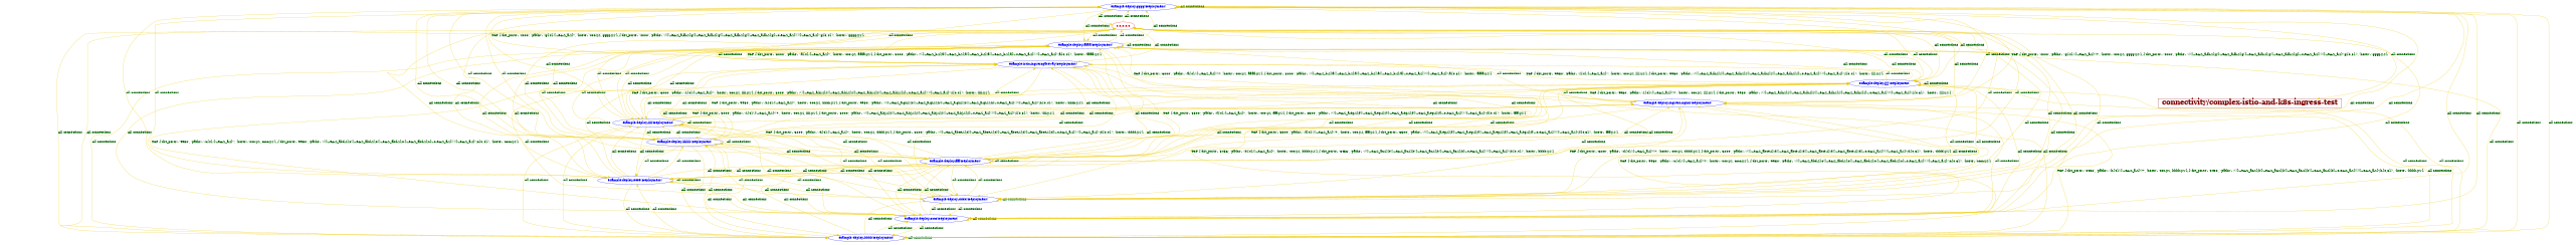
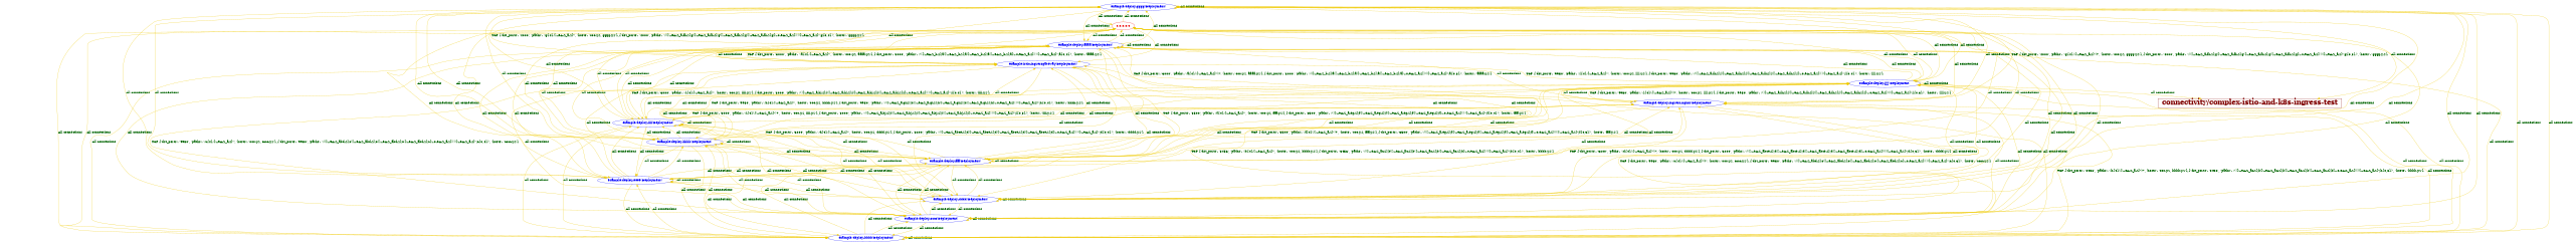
  digraph {
    node [color=blue fontcolor=blue]
    edge [color=gold2 fontcolor=darkgreen]
    n1 [color=webmaroon fontcolor=webmaroon fontsize=30 label=< <B>connectivity/complex-istio-and-k8s-ingress-test</B> > shape=box]
    n2 [color=red2 fontcolor=red2 label="0.0.0.0/0"]
    n3 [label="example/deploy-aaaa(Deployment)"]
    n4 [label="example/deploy-bbbb(Deployment)"]
    n5 [label="example/deploy-cccc(Deployment)"]
    n6 [label="example/deploy-dddd(Deployment)"]
    n7 [label="example/deploy-eeee(Deployment)"]
    n8 [label="example/deploy-ffff(Deployment)"]
    n9 [label="example/deploy-gggg(Deployment)"]
    n10 [label="example/deploy-hhhh(Deployment)"]
    n11 [label="example/deploy-iiii(Deployment)"]
    n12 [label="example/deploy-ingress-nginx(Deployment)"]
    n13 [label="example/deploy-jjjj(Deployment)"]
    n14 [label="example/istio-ingressgateway(Deployment)"]
    n2 -> n3 [label="All connections"]
    n2 -> n4 [label="All connections"]
    n2 -> n5 [label="All connections"]
    n2 -> n6 [label="All connections"]
    n2 -> n7 [label="All connections"]
    n2 -> n8 [label="All connections"]
    n2 -> n9 [label="All connections"]
    n2 -> n10 [label="All connections"]
    n2 -> n11 [label="All connections"]
    n2 -> n12 [label="All connections"]
    n2 -> n13 [label="All connections"]
    n2 -> n14 [label="All connections"]
    n3 -> n2 [label="All connections"]
    n3 -> n3 [label="All connections"]
    n3 -> n4 [label="All connections"]
    n3 -> n5 [label="All connections"]
    n3 -> n6 [label="All connections"]
    n3 -> n7 [label="All connections"]
    n3 -> n8 [label="All connections"]
    n3 -> n9 [label="All connections"]
    n3 -> n10 [label="All connections"]
    n3 -> n11 [label="All connections"]
    n3 -> n12 [label="All connections"]
    n3 -> n13 [label="All connections"]
    n3 -> n14 [label="All connections"]
    n4 -> n2 [label="All connections"]
    n4 -> n3 [label="All connections"]
    n4 -> n4 [label="All connections"]
    n4 -> n5 [label="All connections"]
    n4 -> n6 [label="All connections"]
    n4 -> n7 [label="All connections"]
    n4 -> n8 [label="All connections"]
    n4 -> n9 [label="All connections"]
    n4 -> n10 [label="All connections"]
    n4 -> n11 [label="All connections"]
    n4 -> n12 [label="All connections"]
    n4 -> n13 [label="All connections"]
    n4 -> n14 [label="All connections"]
    n5 -> n2 [label="All connections"]
    n5 -> n3 [label="All connections"]
    n5 -> n4 [label="All connections"]
    n5 -> n5 [label="All connections"]
    n5 -> n6 [label="All connections"]
    n5 -> n8 [label="All connections"]
    n5 -> n9 [label="All connections"]
    n5 -> n10 [label="All connections"]
    n5 -> n11 [label="All connections"]
    n5 -> n12 [label="All connections"]
    n5 -> n13 [label="All connections"]
    n5 -> n14 [label="All connections"]
    n6 -> n2 [label="All connections"]
    n6 -> n3 [label="All connections"]
    n6 -> n5 [label="All connections"]
    n6 -> n6 [label="All connections"]
    n6 -> n7 [label="All connections"]
    n6 -> n8 [label="All connections"]
    n6 -> n9 [label="All connections"]
    n6 -> n10 [label="All connections"]
    n6 -> n11 [label="All connections"]
    n6 -> n12 [label="All connections"]
    n6 -> n13 [label="All connections"]
    n6 -> n14 [label="All connections"]
    n7 -> n2 [label="All connections"]
    n7 -> n3 [label="All connections"]
    n7 -> n4 [label="All connections"]
    n7 -> n5 [label="All connections"]
    n7 -> n6 [label="All connections"]
    n7 -> n7 [label="All connections"]
    n7 -> n8 [label="All connections"]
    n7 -> n9 [label="All connections"]
    n7 -> n10 [label="All connections"]
    n7 -> n11 [label="All connections"]
    n7 -> n12 [label="All connections"]
    n7 -> n13 [label="All connections"]
    n7 -> n14 [label="All connections"]
    n8 -> n2 [label="All connections"]
    n8 -> n3 [label="All connections"]
    n8 -> n4 [label="All connections"]
    n8 -> n5 [label="All connections"]
    n8 -> n6 [label="All connections"]
    n8 -> n7 [label="All connections"]
    n8 -> n8 [label="All connections"]
    n8 -> n9 [label="All connections"]
    n8 -> n10 [label="All connections"]
    n8 -> n11 [label="All connections"]
    n8 -> n12 [label="All connections"]
    n8 -> n13 [label="All connections"]
    n8 -> n14 [label="All connections"]
    n9 -> n1 [label="All connections"]
    n9 -> n2 [label="All connections"]
    n9 -> n3 [label="All connections"]
    n9 -> n4 [label="All connections"]
    n9 -> n5 [label="All connections"]
    n9 -> n6 [label="All connections"]
    n9 -> n7 [label="All connections"]
    n9 -> n8 [label="All connections"]
    n9 -> n9 [label="All connections"]
-   n9 -> n10 [label="All connections"]
    n9 -> n12 [label="All connections"]
    n9 -> n13 [label="All connections"]
    n9 -> n14 [label="All connections"]
    n10 -> n2 [label="All connections"]
    n10 -> n3 [label="All connections"]
    n10 -> n4 [label="All connections"]
    n10 -> n5 [label="All connections"]
    n10 -> n6 [label="All connections"]
    n10 -> n7 [label="All connections"]
    n10 -> n8 [label="All connections"]
    n10 -> n9 [label="All connections"]
    n10 -> n10 [label="All connections"]
    n10 -> n11 [label="All connections"]
    n10 -> n12 [label="All connections"]
    n10 -> n13 [label="All connections"]
    n10 -> n14 [label="All connections"]
    n11 -> n2 [label="All connections"]
    n11 -> n3 [label="All connections"]
    n11 -> n4 [label="All connections"]
    n11 -> n5 [label="All connections"]
    n11 -> n6 [label="All connections"]
    n11 -> n7 [label="All connections"]
    n11 -> n8 [label="All connections"]
    n11 -> n9 [label="All connections"]
    n11 -> n10 [label="All connections"]
    n11 -> n11 [label="All connections"]
    n11 -> n12 [label="All connections"]
    n11 -> n13 [label="All connections"]
    n11 -> n14 [label="All connections"]
    n12 -> n3 [label="TCP {'dst_ports': '3000', 'paths': '/a{4}(/[\\--9A-Z_a-z]*)?', 'hosts': 'ooo.y.z, aaaa.y.z'},{'dst_ports': '3000', 'paths': '/(([\\--9A-Z_b-z]|a([\\--9A-Z_b-z]|a([\\--9A-Z_b-z]|a([\\--9A-Z_b-z]|a[\\-.0-9A-Z_a-z]))))[\\--9A-Z_a-z]*|a{0,3})', 'hosts': 'aaaa.y.z'}"]
    n12 -> n4 [label="TCP {'dst_ports': '3456', 'paths': '/b{4}(/[\\--9A-Z_a-z]*)?', 'hosts': 'ooo.y.z, bbbb.y.z'},{'dst_ports': '3456', 'paths': '/(([\\--9A-Z_ac-z]|b([\\--9A-Z_ac-z]|b([\\--9A-Z_ac-z]|b([\\--9A-Z_ac-z]|b[\\-.0-9A-Z_a-z]))))[\\--9A-Z_a-z]*|b{0,3})', 'hosts': 'bbbb.y.z'}"]
    n12 -> n5 [label="TCP {'dst_ports': '9950', 'paths': '/c{4}(/[\\--9A-Z_a-z]*)?', 'hosts': 'ooo.y.z, cccc.y.z'},{'dst_ports': '9950', 'paths': '/(([\\--9A-Z_abd-z]|c([\\--9A-Z_abd-z]|c([\\--9A-Z_abd-z]|c([\\--9A-Z_abd-z]|c[\\-.0-9A-Z_a-z]))))[\\--9A-Z_a-z]*|c{0,3})', 'hosts': 'cccc.y.z'}"]
    n12 -> n6 [label="TCP {'dst_ports': '3200', 'paths': '/d{4}(/[\\--9A-Z_a-z]*)?', 'hosts': 'ooo.y.z, dddd.y.z'},{'dst_ports': '3200', 'paths': '/(([\\--9A-Z_abce-z]|d([\\--9A-Z_abce-z]|d([\\--9A-Z_abce-z]|d([\\--9A-Z_abce-z]|d[\\-.0-9A-Z_a-z]))))[\\--9A-Z_a-z]*|d{0,3})', 'hosts': 'dddd.y.z'}"]
    n12 -> n8 [label="TCP {'dst_ports': '3500', 'paths': '/f{4}(/[\\--9A-Z_a-z]*)?', 'hosts': 'ooo.y.z, ffff.y.z'},{'dst_ports': '3500', 'paths': '/(([\\--9A-Z_a-eg-z]|f([\\--9A-Z_a-eg-z]|f([\\--9A-Z_a-eg-z]|f([\\--9A-Z_a-eg-z]|f[\\-.0-9A-Z_a-z]))))[\\--9A-Z_a-z]*|f{0,3})', 'hosts': 'ffff.y.z'}"]
    n12 -> n9 [label="TCP {'dst_ports': '4000', 'paths': '/g{4}(/[\\--9A-Z_a-z]*)?', 'hosts': 'ooo.y.z, gggg.y.z'},{'dst_ports': '4000', 'paths': '/(([\\--9A-Z_a-fh-z]|g([\\--9A-Z_a-fh-z]|g([\\--9A-Z_a-fh-z]|g([\\--9A-Z_a-fh-z]|g[\\-.0-9A-Z_a-z]))))[\\--9A-Z_a-z]*|g{0,3})', 'hosts': 'gggg.y.z'}"]
    n12 -> n11 [label="TCP {'dst_ports': '3000', 'paths': '/i{4}(/[\\--9A-Z_a-z]*)?', 'hosts': 'ooo.y.z, iiii.y.z'},{'dst_ports': '3000', 'paths': '/(([\\--9A-Z_a-hj-z]|i([\\--9A-Z_a-hj-z]|i([\\--9A-Z_a-hj-z]|i([\\--9A-Z_a-hj-z]|i[\\-.0-9A-Z_a-z]))))[\\--9A-Z_a-z]*|i{0,3})', 'hosts': 'iiii.y.z'}"]
    n12 -> n13 [label="TCP {'dst_ports': '9950', 'paths': '/j{4}(/[\\--9A-Z_a-z]*)?', 'hosts': 'ooo.y.z, jjjj.y.z'},{'dst_ports': '9950', 'paths': '/(([\\--9A-Z_a-ik-z]|j([\\--9A-Z_a-ik-z]|j([\\--9A-Z_a-ik-z]|j([\\--9A-Z_a-ik-z]|j[\\-.0-9A-Z_a-z]))))[\\--9A-Z_a-z]*|j{0,3})', 'hosts': 'jjjj.y.z'}"]
    n13 -> n2 [label="All connections"]
    n13 -> n3 [label="All connections"]
    n13 -> n4 [label="All connections"]
    n13 -> n6 [label="All connections"]
    n13 -> n7 [label="All connections"]
    n13 -> n8 [label="All connections"]
    n13 -> n9 [label="All connections"]
    n13 -> n10 [label="All connections"]
    n13 -> n11 [label="All connections"]
    n13 -> n12 [label="All connections"]
    n13 -> n13 [label="All connections"]
-   n13 -> n14 [label="All connections"]
+   n13 -> n1 [label="All connections"]
    n14 -> n3 [label="TCP {'dst_ports': '3000', 'paths': '/a{4}/[\\--9A-Z_a-z]*', 'hosts': 'ooo.y.z, aaaa.y.z'},{'dst_ports': '3000', 'paths': '/(([\\--9A-Z_b-z]|a([\\--9A-Z_b-z]|a([\\--9A-Z_b-z]|a([\\--9A-Z_b-z]|a[\\-.0-9A-Z_a-z]))))[\\--9A-Z_a-z]*|a{0,4})', 'hosts': 'aaaa.y.z'}"]
    n14 -> n4 [label="TCP {'dst_ports': '3456', 'paths': '/b{4}/[\\--9A-Z_a-z]*', 'hosts': 'ooo.y.z, bbbb.y.z'},{'dst_ports': '3456', 'paths': '/(([\\--9A-Z_ac-z]|b([\\--9A-Z_ac-z]|b([\\--9A-Z_ac-z]|b([\\--9A-Z_ac-z]|b[\\-.0-9A-Z_a-z]))))[\\--9A-Z_a-z]*|b{0,4})', 'hosts': 'bbbb.y.z'}"]
    n14 -> n5 [label="TCP {'dst_ports': '9950', 'paths': '/c{4}/[\\--9A-Z_a-z]*', 'hosts': 'ooo.y.z, cccc.y.z'},{'dst_ports': '9950', 'paths': '/(([\\--9A-Z_abd-z]|c([\\--9A-Z_abd-z]|c([\\--9A-Z_abd-z]|c([\\--9A-Z_abd-z]|c[\\-.0-9A-Z_a-z]))))[\\--9A-Z_a-z]*|c{0,4})', 'hosts': 'cccc.y.z'}"]
    n14 -> n6 [label="TCP {'dst_ports': '3200', 'paths': '/d{4}/[\\--9A-Z_a-z]*', 'hosts': 'ooo.y.z, dddd.y.z'},{'dst_ports': '3200', 'paths': '/(([\\--9A-Z_abce-z]|d([\\--9A-Z_abce-z]|d([\\--9A-Z_abce-z]|d([\\--9A-Z_abce-z]|d[\\-.0-9A-Z_a-z]))))[\\--9A-Z_a-z]*|d{0,4})', 'hosts': 'dddd.y.z'}"]
    n14 -> n8 [label="TCP {'dst_ports': '3500', 'paths': '/f{4}/[\\--9A-Z_a-z]*', 'hosts': 'ooo.y.z, ffff.y.z'},{'dst_ports': '3500', 'paths': '/(([\\--9A-Z_a-eg-z]|f([\\--9A-Z_a-eg-z]|f([\\--9A-Z_a-eg-z]|f([\\--9A-Z_a-eg-z]|f[\\-.0-9A-Z_a-z]))))[\\--9A-Z_a-z]*|f{0,4})', 'hosts': 'ffff.y.z'}"]
    n14 -> n9 [label="TCP {'dst_ports': '4000', 'paths': '/g{4}/[\\--9A-Z_a-z]*', 'hosts': 'ooo.y.z, gggg.y.z'},{'dst_ports': '4000', 'paths': '/(([\\--9A-Z_a-fh-z]|g([\\--9A-Z_a-fh-z]|g([\\--9A-Z_a-fh-z]|g([\\--9A-Z_a-fh-z]|g[\\-.0-9A-Z_a-z]))))[\\--9A-Z_a-z]*|g{0,4})', 'hosts': 'gggg.y.z'}"]
    n14 -> n10 [label="TCP {'dst_ports': '9950', 'paths': '/h{4}/[\\--9A-Z_a-z]*', 'hosts': 'ooo.y.z, hhhh.y.z'},{'dst_ports': '9950', 'paths': '/(([\\--9A-Z_a-gi-z]|h([\\--9A-Z_a-gi-z]|h([\\--9A-Z_a-gi-z]|h([\\--9A-Z_a-gi-z]|h[\\-.0-9A-Z_a-z]))))[\\--9A-Z_a-z]*|h{0,4})', 'hosts': 'hhhh.y.z'}"]
    n14 -> n11 [label="TCP {'dst_ports': '3000', 'paths': '/i{4}/[\\--9A-Z_a-z]*', 'hosts': 'ooo.y.z, iiii.y.z'},{'dst_ports': '3000', 'paths': '/(([\\--9A-Z_a-hj-z]|i([\\--9A-Z_a-hj-z]|i([\\--9A-Z_a-hj-z]|i([\\--9A-Z_a-hj-z]|i[\\-.0-9A-Z_a-z]))))[\\--9A-Z_a-z]*|i{0,4})', 'hosts': 'iiii.y.z'}"]
    n14 -> n13 [label="TCP {'dst_ports': '9950', 'paths': '/j{4}/[\\--9A-Z_a-z]*', 'hosts': 'ooo.y.z, jjjj.y.z'},{'dst_ports': '9950', 'paths': '/(([\\--9A-Z_a-ik-z]|j([\\--9A-Z_a-ik-z]|j([\\--9A-Z_a-ik-z]|j([\\--9A-Z_a-ik-z]|j[\\-.0-9A-Z_a-z]))))[\\--9A-Z_a-z]*|j{0,4})', 'hosts': 'jjjj.y.z'}"]
  }
